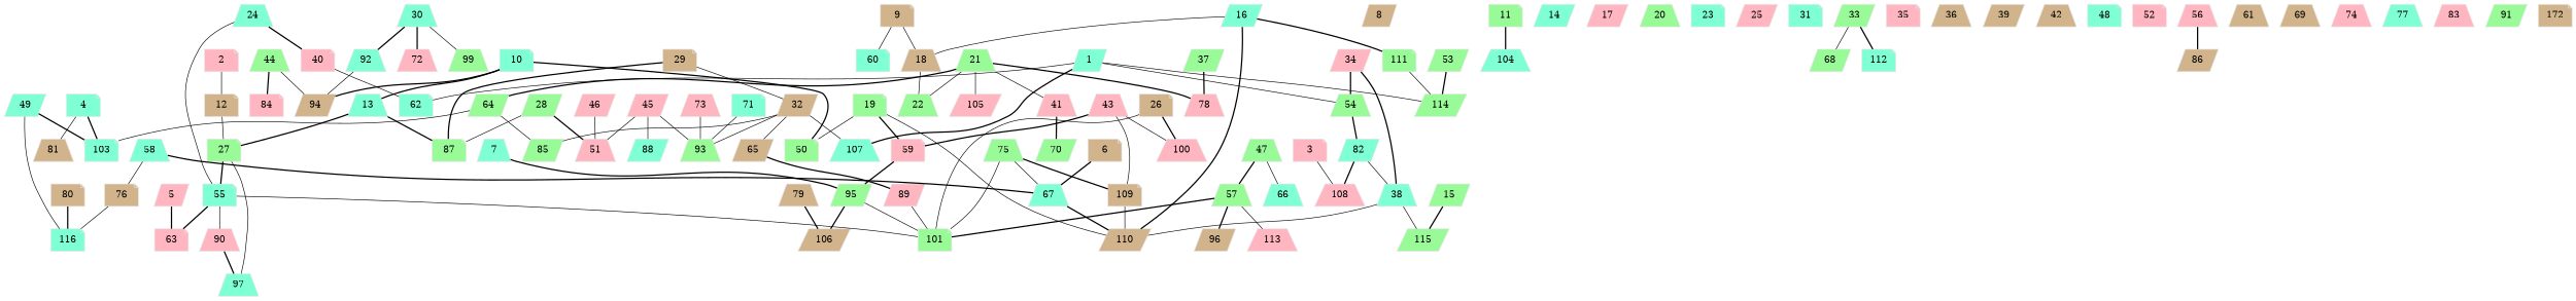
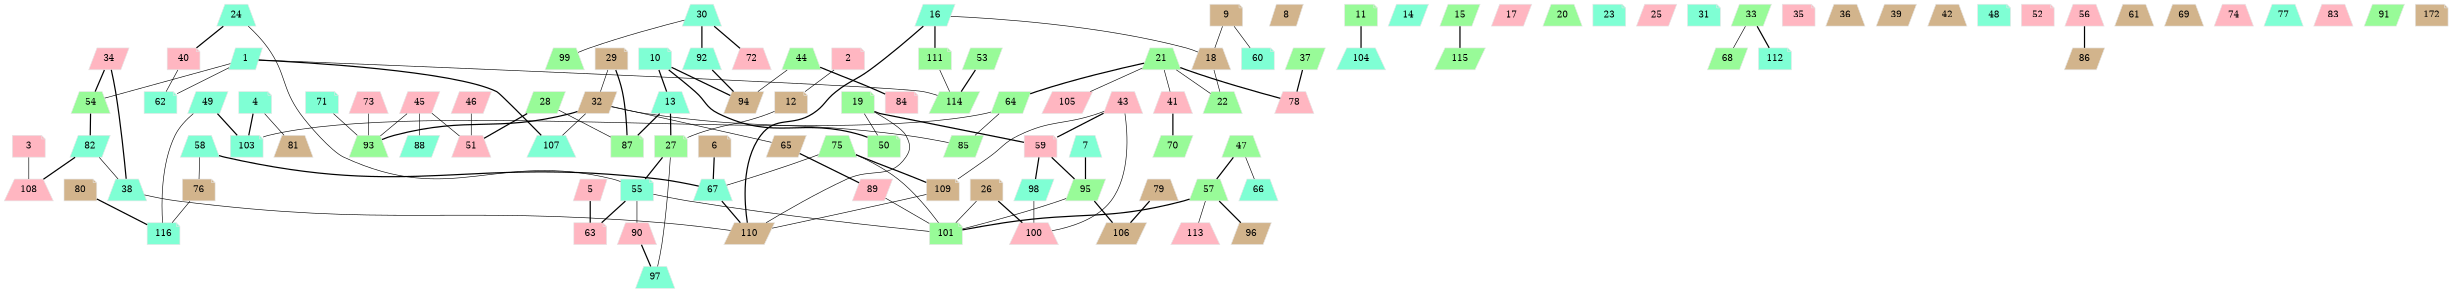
  graph {
    node [color=gray90 fillcolor=aquamarine shape=trapezium style=filled]
    edge [style=solid]
    1 [shape=parallelogram]
    54 [fillcolor=palegreen]
    62 [shape=note]
    107
    114 [fillcolor=palegreen shape=parallelogram]
    82 [shape=parallelogram]
    2 [fillcolor=lightpink shape=note]
    12 [fillcolor=tan shape=note]
    27 [fillcolor=palegreen shape=note]
    3 [fillcolor=lightpink shape=note]
    108 [fillcolor=lightpink]
    4 [shape=note]
    81 [fillcolor=tan]
    103 [shape=note]
    5 [fillcolor=lightpink shape=parallelogram]
    63 [fillcolor=lightpink shape=note]
    6 [fillcolor=tan shape=note]
    67
    110 [fillcolor=tan shape=parallelogram]
    95 [fillcolor=palegreen shape=parallelogram]
    7
    101 [fillcolor=palegreen shape=note]
    106 [fillcolor=tan shape=parallelogram]
    8 [fillcolor=tan shape=parallelogram]
    9 [fillcolor=tan shape=note]
    18 [fillcolor=tan]
    60 [shape=note]
    22 [fillcolor=palegreen]
    10 [shape=note]
    13
    50 [fillcolor=palegreen shape=note]
    94 [fillcolor=tan shape=parallelogram]
    87 [fillcolor=palegreen shape=note]
    11 [fillcolor=palegreen shape=note]
    104
    55 [shape=note]
    97
    14 [shape=parallelogram]
    15 [fillcolor=palegreen shape=parallelogram]
    115 [fillcolor=palegreen shape=parallelogram]
    73 [fillcolor=lightpink]
    93 [fillcolor=palegreen]
    16 [shape=parallelogram]
    111 [fillcolor=palegreen shape=note]
    17 [fillcolor=lightpink shape=parallelogram]
    19 [fillcolor=palegreen shape=note]
    59 [fillcolor=lightpink shape=note]
+   98 [shape=parallelogram]
    20 [fillcolor=palegreen]
    21 [fillcolor=palegreen]
    41 [fillcolor=lightpink]
    64 [fillcolor=palegreen shape=parallelogram]
    78 [fillcolor=lightpink]
    105 [fillcolor=lightpink shape=parallelogram]
    70 [fillcolor=palegreen shape=parallelogram]
    85 [fillcolor=palegreen shape=parallelogram]
    23 [shape=note]
    40 [fillcolor=lightpink shape=note]
    24
    90 [fillcolor=lightpink]
    25 [fillcolor=lightpink shape=parallelogram]
    26 [fillcolor=tan shape=note]
    100 [fillcolor=lightpink]
    28 [fillcolor=palegreen shape=parallelogram]
    51 [fillcolor=lightpink]
    29 [fillcolor=tan shape=note]
    32 [fillcolor=tan shape=parallelogram]
    65 [fillcolor=tan shape=parallelogram]
    72 [fillcolor=lightpink]
    30
    92
    99 [fillcolor=palegreen]
    31 [shape=note]
    89 [fillcolor=lightpink shape=parallelogram]
    33 [fillcolor=palegreen shape=parallelogram]
    68 [fillcolor=palegreen shape=parallelogram]
    112 [shape=note]
    34 [fillcolor=lightpink shape=parallelogram]
    38
    35 [fillcolor=lightpink shape=note]
    36 [fillcolor=tan]
    37 [fillcolor=palegreen shape=parallelogram]
    39 [fillcolor=tan shape=parallelogram]
    42 [fillcolor=tan]
    43 [fillcolor=lightpink]
    109 [fillcolor=tan shape=note]
    113 [fillcolor=lightpink]
    44 [fillcolor=palegreen]
    84 [fillcolor=lightpink shape=note]
    45 [fillcolor=lightpink shape=parallelogram]
    88 [shape=parallelogram]
    46 [fillcolor=lightpink shape=parallelogram]
    47 [fillcolor=palegreen]
    57 [fillcolor=palegreen]
    66
    96 [fillcolor=tan shape=parallelogram]
    48 [shape=note]
    49 [shape=parallelogram]
    116 [shape=note]
    52 [fillcolor=lightpink shape=note]
    53 [fillcolor=palegreen shape=parallelogram]
    56 [fillcolor=lightpink]
    86 [fillcolor=tan shape=parallelogram]
    58
    76 [fillcolor=tan shape=note]
    61 [fillcolor=tan]
    69 [fillcolor=tan]
    71 [shape=note]
    74 [fillcolor=lightpink]
    75 [fillcolor=palegreen]
    77
    79 [fillcolor=tan]
    80 [fillcolor=tan shape=note]
    83 [fillcolor=lightpink]
    91 [fillcolor=palegreen shape=parallelogram]
    n116 [fillcolor=tan label=172 shape=note]
    1 -- 54
    1 -- 62
    1 -- 107 [style=bold]
    1 -- 114
    54 -- 82 [style=bold]
    82 -- 108 [style=bold]
    82 -- 38
    2 -- 12
    12 -- 27
    27 -- 55 [style=bold]
    27 -- 97
    3 -- 108
    4 -- 81
    4 -- 103 [style=bold]
    5 -- 63 [style=bold]
    6 -- 67 [style=bold]
    67 -- 110 [style=bold]
    95 -- 101
    95 -- 106 [style=bold]
    7 -- 95 [style=bold]
    9 -- 18
    9 -- 60
    18 -- 22
    10 -- 13 [style=bold]
    10 -- 50 [style=bold]
    10 -- 94 [style=bold]
    13 -- 27 [style=bold]
    13 -- 87 [style=bold]
    11 -- 104 [style=bold]
    55 -- 63 [style=bold]
    55 -- 101
    55 -- 90
    15 -- 115 [style=bold]
    73 -- 93
    16 -- 110 [style=bold]
    16 -- 18
    16 -- 111 [style=bold]
    111 -- 114
    19 -- 110
    19 -- 50
    19 -- 59 [style=bold]
    59 -- 95 [style=bold]
+   59 -- 98 [style=bold]
+   98 -- 100
    21 -- 22
    21 -- 41
    21 -- 64 [style=bold]
    21 -- 78 [style=bold]
    21 -- 105
    41 -- 70 [style=bold]
    64 -- 103
    64 -- 85
    40 -- 62
    24 -- 55
    24 -- 40 [style=bold]
    90 -- 97 [style=bold]
    26 -- 101
    26 -- 100 [style=bold]
    28 -- 87
    28 -- 51 [style=bold]
    29 -- 87 [style=bold]
    29 -- 32
    32 -- 107
-   32 -- 93
+   32 -- 93 [style=bold]
    32 -- 85
    32 -- 65
    65 -- 89 [style=bold]
    30 -- 72 [style=bold]
    30 -- 92 [style=bold]
    30 -- 99
-   92 -- 94
+   92 -- 94 [style=bold]
    89 -- 101
    33 -- 68
    33 -- 112 [style=bold]
    34 -- 54 [style=bold]
    34 -- 38 [style=bold]
    38 -- 110
-   38 -- 115
    37 -- 78 [style=bold]
    43 -- 59 [style=bold]
    43 -- 100
    43 -- 109
    109 -- 110
    44 -- 94
    44 -- 84 [style=bold]
    45 -- 93
    45 -- 51
    45 -- 88
    46 -- 51
    47 -- 57 [style=bold]
    47 -- 66
    57 -- 101 [style=bold]
    57 -- 113
    57 -- 96 [style=bold]
    49 -- 103 [style=bold]
    49 -- 116
    53 -- 114 [style=bold]
    56 -- 86 [style=bold]
    58 -- 67 [style=bold]
    58 -- 76
    76 -- 116
    71 -- 93
    75 -- 67
    75 -- 101
    75 -- 109 [style=bold]
    79 -- 106 [style=bold]
    80 -- 116 [style=bold]
  }
